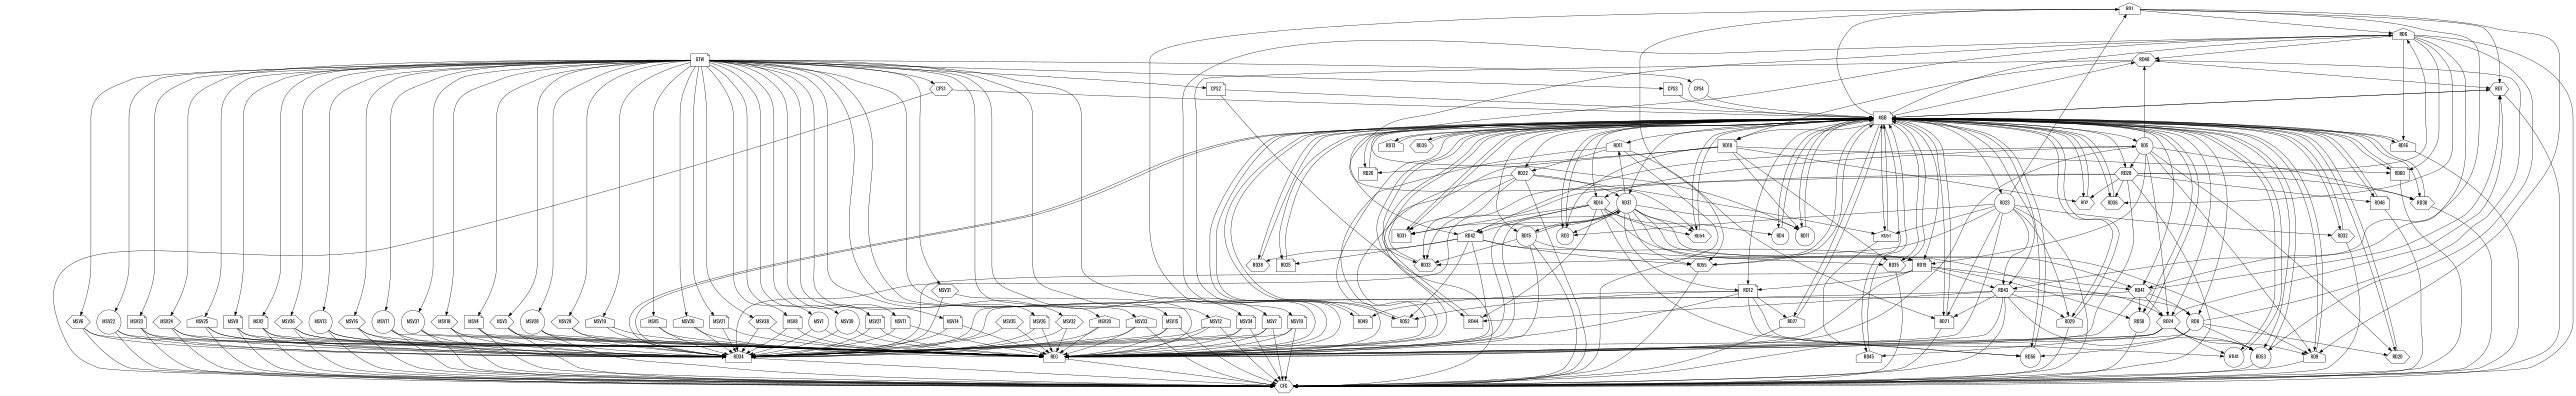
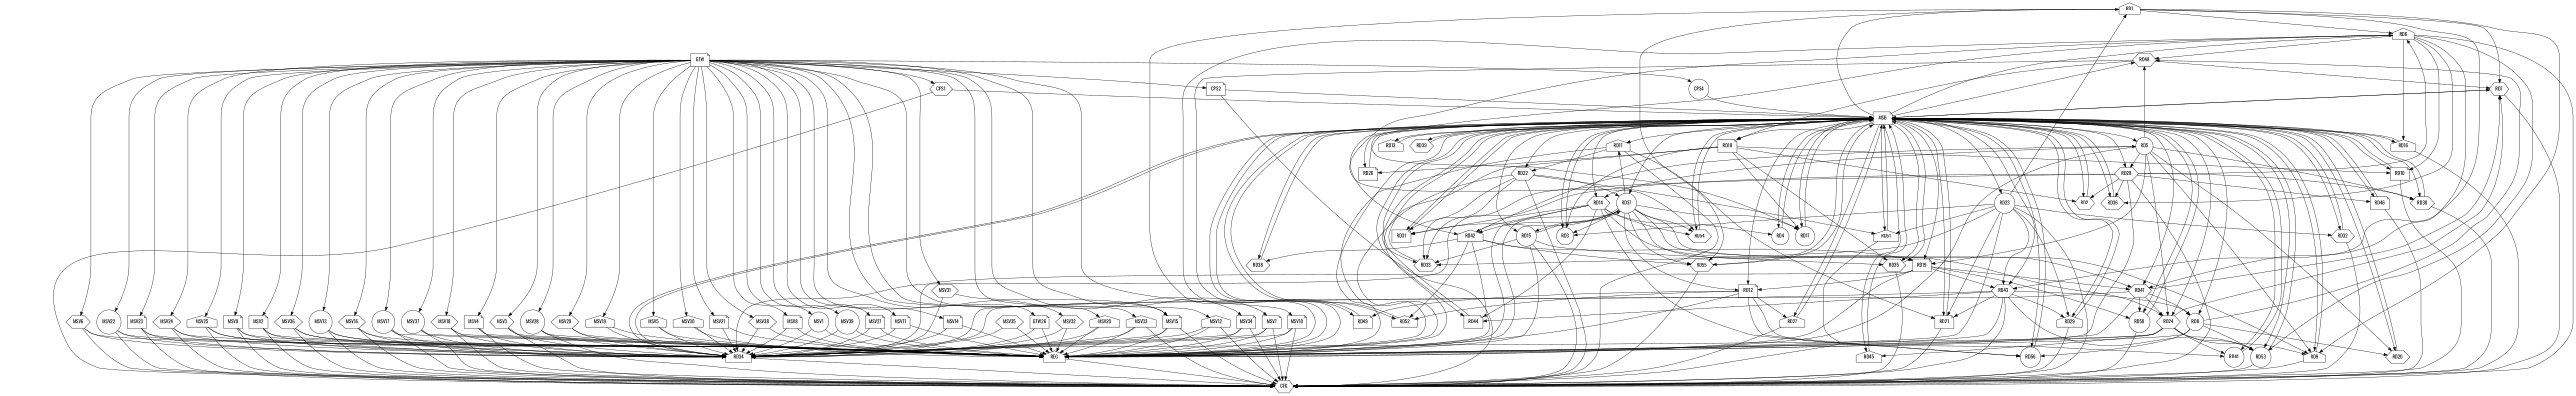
  strict digraph {
    fontname=Oswald
    node [fontname=Oswald shape=hexagon]
    edge [fontname=Oswald]
    n1 [label=RD1 shape=house]
    n2 [label=RD6 shape=house]
    n3 [label=RD7]
    n4 [label=RD9 shape=house]
    n5 [label=RD43]
    n6 [label=RD55]
    n7 [label=REG shape=house]
    n8 [label=RD48]
-   n9 [label=RD60 shape=note]
+   n9 [label=RD10 shape=note]
    n10 [label=RD16 shape=house]
    n11 [label=RD17 shape=circle]
    n12 [label=RD36]
    n13 [label=RD47]
    n14 [label=RD53 shape=circle]
    n15 [label=RD54]
    n16 [label=CFG]
    n17 [label=MSB shape=note]
    n18 [label=RD8 shape=circle]
    n19 [label=RD21 shape=note]
    n20 [label=RD44 shape=note]
    n21 [label=RD34 shape=house]
    n22 [label=RD29 shape=house]
    n23 [label=RD2]
    n24 [label=RD3 shape=circle]
    n25 [label=RD4 shape=circle]
    n26 [label=RD5 shape=circle]
    n27 [label=RD14]
    n28 [label=RD19 shape=note]
    n29 [label=RD20]
    n30 [label=RD24]
    n31 [label=RD28]
    n32 [label=RD30]
    n33 [label=RD56 shape=circle]
    n34 [label=RD11 shape=house]
    n35 [label=RD22]
    n36 [label=RD12 shape=note]
    n37 [label=RD27 shape=house]
    n38 [label=RD41 shape=circle]
    n39 [label=RD49 shape=note]
    n40 [label=RD52 shape=house]
    n41 [label=RD13 shape=house]
    n42 [label=RD31 shape=note]
    n43 [label=RD42 shape=house]
    n44 [label=RD15 shape=circle]
    n45 [label=RD33]
    n46 [label=RD35]
    n47 [label=RD37 shape=circle]
    n48 [label=RD18 shape=note]
    n49 [label=RD26 shape=note]
    n50 [label=RD50 shape=circle]
    n51 [label=RD51 shape=house]
    n52 [label=RD23 shape=circle]
    n53 [label=RD32]
    n54 [label=RD45 shape=house]
-   n55 [label=RD25 shape=note]
    n56 [label=RD46 shape=note]
    n57 [label=RD38]
    n58 [label=RD39]
    n59 [label=CPS1]
    n60 [label=CPS2 shape=note]
-   n61 [label=CPS3 shape=note]
    n62 [label=CPS4 shape=circle]
    n63 [label=GTW shape=note]
    n64 [label=MSV1 shape=circle]
    n65 [label=MSV2 shape=note]
    n66 [label=MSV3]
    n67 [label=MSV4 shape=note]
    n68 [label=MSV5 shape=house]
    n69 [label=MSV6]
    n70 [label=MSV7 shape=note]
    n71 [label=MSV8 shape=note]
    n72 [label=MSV9 shape=note]
    n73 [label=MSV10 shape=note]
    n74 [label=MSV11 shape=note]
    n75 [label=MSV12 shape=house]
    n76 [label=MSV13 shape=circle]
    n77 [label=MSV14 shape=note]
    n78 [label=MSV15 shape=note]
    n79 [label=MSV16]
    n80 [label=MSV17 shape=circle]
    n81 [label=MSV18]
    n82 [label=MSV19 shape=house]
    n83 [label=MSV20 shape=house]
    n84 [label=MSV21 shape=note]
    n85 [label=MSV22 shape=circle]
    n86 [label=MSV23 shape=note]
    n87 [label=MSV24]
    n88 [label=MSV25 shape=house]
-   n89 [label=MSV26 shape=note]
+   n89 [label=GTW26 shape=note]
    n90 [label=MSV27 shape=note]
    n91 [label=MSV28 shape=circle]
    n92 [label=MSV29]
    n93 [label=MSV30 shape=house]
    n94 [label=MSV31]
    n95 [label=MSV32]
    n96 [label=MSV33 shape=house]
    n97 [label=MSV34 shape=note]
    n98 [label=MSV36]
    n99 [label=MSV37 shape=circle]
    n100 [label=MSV38]
    n101 [label=MSV39 shape=circle]
    n102 [label=MSV35]
    n1 -> n2
    n1 -> n3
    n1 -> n4
    n1 -> n5
    n1 -> n6
    n1 -> n7
    n2 -> n7
    n2 -> n8
    n2 -> n9
    n2 -> n10
    n2 -> n11
    n2 -> n12
    n2 -> n13
    n2 -> n14
    n2 -> n15
    n2 -> n16
    n3 -> n16
    n3 -> n17
    n4 -> n16
    n4 -> n17
    n5 -> n7
    n5 -> n14
    n5 -> n16
    n5 -> n18
    n5 -> n19
    n5 -> n20
    n5 -> n21
    n5 -> n22
    n6 -> n16
    n6 -> n17
    n7 -> n16
    n8 -> n3
    n8 -> n7
    n8 -> n48
    n9 -> n16
    n9 -> n17
    n10 -> n16
    n10 -> n17
    n11 -> n17
    n12 -> n17
    n13 -> n3
    n13 -> n7
    n13 -> n18
    n13 -> n21
    n13 -> n30
    n13 -> n50
    n14 -> n16
    n14 -> n17
    n15 -> n17
    n17 -> n1
    n17 -> n2
    n17 -> n3
    n17 -> n4
    n17 -> n5
    n17 -> n6
    n17 -> n7
    n17 -> n8
    n17 -> n9
    n17 -> n10
    n17 -> n11
    n17 -> n12
    n17 -> n13
    n17 -> n14
    n17 -> n15
    n17 -> n18
    n17 -> n19
    n17 -> n20
    n17 -> n21
    n17 -> n22
    n17 -> n23
    n17 -> n24
    n17 -> n25
    n17 -> n26
    n17 -> n27
    n17 -> n28
    n17 -> n29
    n17 -> n30
    n17 -> n31
    n17 -> n32
    n17 -> n33
    n17 -> n34
    n17 -> n35
    n17 -> n36
    n17 -> n37
    n17 -> n38
    n17 -> n39
    n17 -> n40
    n17 -> n41
    n17 -> n42
    n17 -> n43
    n17 -> n44
    n17 -> n45
    n17 -> n46
    n17 -> n47
    n17 -> n48
    n17 -> n49
    n17 -> n50
    n17 -> n51
    n17 -> n52
    n17 -> n53
    n17 -> n54
-   n17 -> n55
    n17 -> n56
    n17 -> n57
    n17 -> n58
    n18 -> n7
    n18 -> n8
    n18 -> n14
    n18 -> n29
    n18 -> n33
    n19 -> n16
    n19 -> n17
    n20 -> n17
    n21 -> n16
    n21 -> n17
    n22 -> n16
    n22 -> n17
    n23 -> n17
    n24 -> n17
    n25 -> n17
    n26 -> n4
    n26 -> n7
    n26 -> n8
    n26 -> n27
    n26 -> n28
    n26 -> n29
    n26 -> n30
    n26 -> n31
    n26 -> n32
    n27 -> n7
    n27 -> n15
    n27 -> n20
    n27 -> n25
    n27 -> n30
    n27 -> n33
    n27 -> n42
    n27 -> n43
    n28 -> n5
    n28 -> n7
    n28 -> n13
    n28 -> n21
    n28 -> n36
    n28 -> n50
    n29 -> n17
    n30 -> n3
    n30 -> n4
    n30 -> n7
    n30 -> n14
    n30 -> n21
    n30 -> n38
    n30 -> n54
    n31 -> n2
    n31 -> n7
    n31 -> n12
    n31 -> n16
    n31 -> n21
    n31 -> n23
    n31 -> n32
    n31 -> n45
    n31 -> n56
    n32 -> n16
    n32 -> n17
    n33 -> n17
    n34 -> n7
    n34 -> n16
    n34 -> n19
    n34 -> n35
    n35 -> n7
    n35 -> n16
    n35 -> n42
    n35 -> n45
    n35 -> n47
    n35 -> n51
    n36 -> n7
    n36 -> n33
    n36 -> n37
    n36 -> n38
    n36 -> n39
    n36 -> n40
    n37 -> n16
    n37 -> n17
    n38 -> n17
    n39 -> n17
    n40 -> n17
    n41 -> n17
    n42 -> n17
    n43 -> n6
    n43 -> n7
    n43 -> n26
    n43 -> n28
    n43 -> n40
-   n43 -> n55
    n43 -> n57
    n44 -> n7
    n44 -> n16
    n44 -> n45
    n44 -> n46
    n44 -> n47
    n45 -> n17
    n46 -> n16
    n46 -> n17
    n47 -> n4
    n47 -> n6
    n47 -> n7
    n47 -> n11
    n47 -> n13
    n47 -> n15
    n47 -> n24
    n47 -> n28
    n47 -> n34
    n47 -> n36
    n47 -> n42
    n47 -> n43
    n47 -> n44
    n48 -> n7
    n48 -> n9
    n48 -> n11
    n48 -> n23
    n48 -> n24
    n48 -> n46
    n48 -> n49
    n49 -> n17
    n50 -> n16
    n50 -> n17
    n51 -> n16
    n51 -> n17
    n52 -> n1
    n52 -> n5
    n52 -> n7
    n52 -> n16
    n52 -> n19
    n52 -> n22
    n52 -> n24
    n52 -> n45
    n52 -> n51
    n52 -> n53
    n53 -> n16
    n53 -> n17
    n54 -> n17
-   n55 -> n17
    n56 -> n16
    n56 -> n17
    n57 -> n17
    n58 -> n17
    n59 -> n16
    n59 -> n17
    n60 -> n16
    n60 -> n17
-   n61 -> n17
    n62 -> n17
    n63 -> n59
    n63 -> n60
-   n63 -> n61
    n63 -> n62
    n63 -> n64
    n63 -> n65
    n63 -> n66
    n63 -> n67
    n63 -> n68
    n63 -> n69
    n63 -> n70
    n63 -> n71
    n63 -> n72
    n63 -> n73
    n63 -> n74
    n63 -> n75
    n63 -> n76
    n63 -> n77
    n63 -> n78
    n63 -> n79
    n63 -> n80
    n63 -> n81
    n63 -> n82
    n63 -> n83
    n63 -> n84
    n63 -> n85
    n63 -> n86
    n63 -> n87
    n63 -> n88
    n63 -> n89
    n63 -> n90
    n63 -> n91
    n63 -> n92
    n63 -> n93
    n63 -> n94
    n63 -> n95
    n63 -> n96
    n63 -> n97
    n63 -> n98
    n63 -> n99
    n63 -> n100
    n63 -> n101
    n64 -> n7
    n64 -> n21
    n65 -> n7
    n65 -> n16
    n65 -> n21
    n66 -> n7
    n66 -> n16
    n66 -> n21
    n67 -> n7
    n67 -> n16
    n67 -> n21
    n68 -> n7
    n68 -> n21
    n69 -> n7
    n69 -> n16
    n69 -> n21
    n70 -> n7
    n70 -> n16
    n70 -> n21
    n71 -> n7
    n71 -> n21
    n72 -> n7
    n72 -> n16
    n72 -> n21
    n73 -> n7
    n73 -> n16
    n73 -> n21
    n74 -> n7
    n74 -> n21
    n75 -> n7
    n75 -> n16
    n75 -> n21
    n76 -> n7
    n76 -> n16
    n76 -> n21
    n77 -> n7
    n77 -> n21
    n78 -> n7
    n78 -> n16
    n78 -> n21
    n79 -> n7
    n79 -> n16
    n79 -> n21
    n80 -> n7
    n80 -> n16
    n80 -> n21
    n81 -> n7
    n81 -> n16
    n81 -> n21
    n82 -> n7
    n82 -> n21
    n83 -> n7
    n83 -> n21
    n84 -> n7
    n84 -> n21
    n85 -> n7
    n85 -> n16
    n85 -> n21
    n86 -> n7
    n86 -> n16
    n86 -> n21
    n87 -> n7
    n87 -> n16
    n87 -> n21
    n88 -> n7
    n88 -> n16
    n88 -> n21
    n89 -> n7
    n89 -> n21
    n90 -> n7
    n90 -> n21
    n91 -> n7
    n91 -> n16
    n91 -> n21
    n92 -> n7
    n92 -> n21
    n93 -> n7
    n93 -> n21
-   n94 -> n7
+   n94 -> n78
    n94 -> n21
    n95 -> n7
    n95 -> n21
    n96 -> n7
    n96 -> n16
    n96 -> n21
    n97 -> n7
    n97 -> n16
    n97 -> n21
    n98 -> n7
    n98 -> n16
    n98 -> n21
    n99 -> n7
    n99 -> n16
    n99 -> n21
    n100 -> n7
    n100 -> n21
    n101 -> n7
    n101 -> n21
    n102 -> n7
    n102 -> n21
  }
